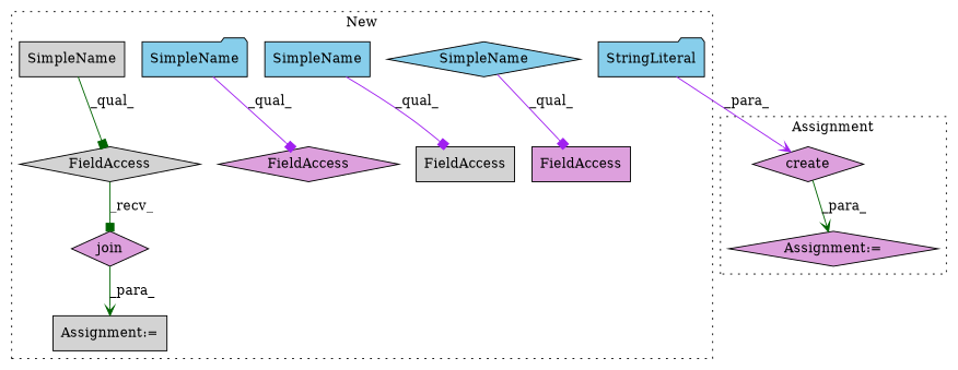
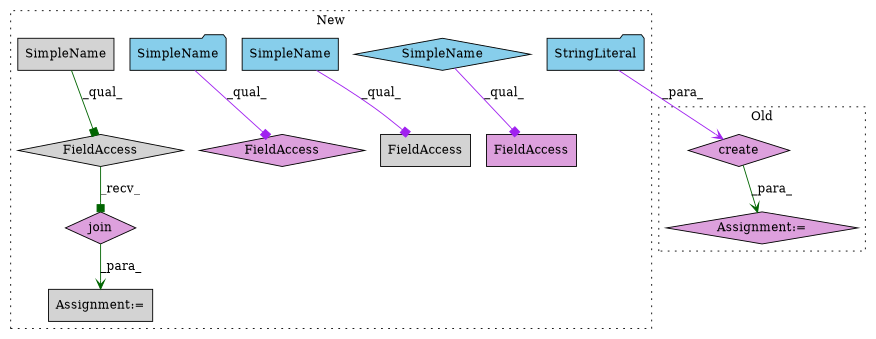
  digraph {
    node [a=22 fillcolor=plum l=7 s=7478 shape=diamond style=filled]
    edge [arrowhead=box color=darkgreen]
    n1 [a=32 l="7,1" label=create s="7336,7361"]
    n2 [a=7 l=1 label="Assignment:=" s=7159]
    n3 [a=32 l="5,1" label=join s="7486,7534"]
    n4 [fillcolor=lightgrey label=FieldAccess]
    n5 [a=45 fillcolor=skyblue l=18 label=StringLiteral s=7516 shape=folder]
    n6 [label=FieldAccess s=7352 shape=box]
    n7 [fillcolor=lightgrey label=FieldAccess s=7615 shape=box]
    n8 [label=FieldAccess s=7551]
    n9 [a=7 fillcolor=lightgrey l=1 label="Assignment:=" s=7333 shape=box]
    n10 [a=42 fillcolor=skyblue l=2 label=SimpleName s=7352]
    n11 [a=42 fillcolor=skyblue l=2 label=SimpleName s=7615 shape=box]
    n12 [a=42 fillcolor=skyblue l=2 label=SimpleName s=7551 shape=folder]
    n13 [a=42 fillcolor=lightgrey l=2 label=SimpleName shape=box]
    subgraph cluster_1 {
-     label=Assignment
+     label=Old
      style=dotted
      n1
      n2
    }
    subgraph cluster_2 {
      label=New
      style=dotted
      n3
      n4
      n5
      n6
      n7
      n8
      n9
      n10
      n11
      n12
      n13
    }
    n1 -> n2 [arrowhead=vee label=_para_]
    n3 -> n9 [arrowhead=vee label=_para_]
    n4 -> n3 [label=_recv_]
    n5 -> n1 [arrowhead=vee color=purple label=_para_]
    n10 -> n6 [color=purple label=_qual_]
    n11 -> n7 [color=purple label=_qual_]
    n12 -> n8 [color=purple label=_qual_]
    n13 -> n4 [label=_qual_]
  }
